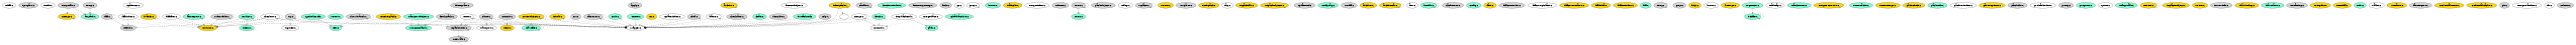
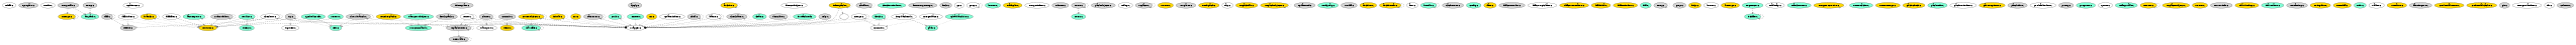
  digraph {
    node [fillcolor=lightgrey metric1=1 style=filled]
    edge [arrowhead=odot style=dotted]
    n1 [fillcolor=white label="xdiffi.c" metric1=3]
    n2 [label="xprepare.c" metric1=3]
    n3 [fillcolor=white label="xutils.c"]
    n4 [fillcolor=gold label="xmerge.c" metric1=7]
    n5 [fillcolor=white label="xpatience.c"]
    n6 [label="xhistogram.c"]
    n7 [label="apply.c" metric1=7]
    n8 [fillcolor=gold label="archive.c" metric1=4]
    n9 [fillcolor=white label="bisect--helper.c"]
    n10 [fillcolor=white label="blame.c" metric1=13]
    n11 [fillcolor=gold label="branch.c" metric1=14]
    n12 [label="cat-file.c" metric1=9]
    n13 [label="check-attr.c" metric1=2]
    n14 [fillcolor=aquamarine label="checkout-index.c" metric1=6]
    n15 [fillcolor=white label="checkout.c" metric1=5]
    n16 [fillcolor=aquamarine label="clean.c" metric1=6]
    n17 [label="clone.c" metric1=2]
    n18 [label="commit.c" metric1=3]
    n19 [fillcolor=gold label="count-objects.c" metric1=3]
    n20 [label="describe.c"]
    n21 [fillcolor=white label="diff-files.c" metric1=0]
    n22 [fillcolor=white label="diff-index.c" metric1=0]
    n23 [label="diff.c" metric1=2]
    n24 [fillcolor=aquamarine label="fast-export.c" metric1=3]
    n25 [label="fetch-pack.c" metric1=3]
    n26 [fillcolor=aquamarine label="fetch.c" metric1=13]
    n27 [label="fmt-merge-msg.c" metric1=4]
    n28 [fillcolor=aquamarine label="for-each-ref.c" metric1=13]
    n29 [label="fsck.c" metric1=3]
    n30 [fillcolor=white label="gc.c" metric1=5]
    n31 [fillcolor=white label="grep.c" metric1=17]
    n32 [label="help.c" metric1=2]
    n33 [fillcolor=gold label="index-pack.c" metric1=5]
    n34 [fillcolor=gold label="init-db.c" metric1=10]
    n35 [label="log.c" metric1=19]
    n36 [fillcolor=aquamarine label="ls-tree.c" metric1=3]
    n37 [fillcolor=gold label="mailsplit.c"]
    n38 [fillcolor=white label="merge.c" metric1=6]
    n39 [fillcolor=white label="merge-base.c" metric1=3]
    n40 [label="merge-file.c" metric1=2]
    n41 [fillcolor=white label="merge-index.c"]
    n42 [label="mktree.c"]
-   n43 [label="mv.c" metric1=5]
+   n43 [fillcolor=gold label="mv.c" metric1=5]
    n44 [label="name-rev.c" metric1=7]
    n45 [label="notes.c" metric1=15]
    n46 [label="pack-objects.c" metric1=5]
    n47 [fillcolor=aquamarine label="push.c" metric1=6]
    n48 [fillcolor=gold label="receive-pack.c" metric1=7]
    n49 [fillcolor=white label="reflog.c"]
    n50 [fillcolor=aquamarine label="remote.c" metric1=17]
    n51 [label="replace.c" metric1=3]
    n52 [fillcolor=gold label="rerere.c" metric1=2]
    n53 [fillcolor=white label="reset.c" metric1=22]
    n54 [fillcolor=aquamarine label="rev-list.c" metric1=3]
    n55 [label="rev-parse.c" metric1=2]
    n56 [fillcolor=aquamarine label="revert.c" metric1=3]
    n57 [fillcolor=gold label="rm.c" metric1=2]
    n58 [fillcolor=gold label="send-pack.c"]
    n59 [label="show-branch.c" metric1=13]
    n60 [fillcolor=aquamarine label="symbolic-ref.c"]
    n61 [fillcolor=white label="tag.c" metric1=9]
    n62 [fillcolor=gold label="unpack-file.c"]
    n63 [fillcolor=gold label="unpack-objects.c" metric1=3]
    n64 [fillcolor=white label="update-index.c" metric1=5]
    n65 [label="update-ref.c" metric1=3]
    n66 [fillcolor=aquamarine label="upload-archive.c"]
    n67 [fillcolor=aquamarine label="verify-tag.c"]
    n68 [label="svndiff.c"]
    n69 [fillcolor=aquamarine label="path.c" metric1=9]
    n70 [fillcolor=aquamarine label="abspath.c" metric1=2]
    n71 [fillcolor=gold label="archive.c" metric1=7]
    n72 [fillcolor=gold label="archive-tar.c" metric1=3]
    n73 [fillcolor=white label="attr.c"]
    n74 [fillcolor=aquamarine label="bisect.c"]
    n75 [fillcolor=aquamarine label="bundle.c" metric1=6]
    n76 [label="cache-tree.c" metric1=3]
    n77 [fillcolor=white label="commit.c" metric1=3]
    n78 [fillcolor=aquamarine label="config.c" metric1=2]
    n79 [fillcolor=gold label="date.c"]
    n80 [label="diffcore-order.c"]
    n81 [fillcolor=white label="diffcore-pickaxe.c" metric1=0]
    n82 [fillcolor=gold label="diffcore-rename.c"]
    n83 [fillcolor=gold label="diff-delta.c" metric1=0]
    n84 [label="diff-lib.c" metric1=3]
    n85 [fillcolor=gold label="diff-no-index.c"]
    n86 [fillcolor=aquamarine label="diff.c" metric1=13]
    n87 [label="entry.c" metric1=4]
    n88 [label="grep.c" metric1=3]
    n89 [fillcolor=gold label="help.c"]
    n90 [fillcolor=gold label="ident.c" metric1=2]
    n91 [fillcolor=white label="kwset.c" metric1=9]
    n92 [fillcolor=gold label="ll-merge.c" metric1=2]
    n93 [fillcolor=aquamarine label="lockfile.c" metric1=6]
    n94 [fillcolor=white label="log-tree.c"]
    n95 [fillcolor=white label="mailmap.c" metric1=4]
    n96 [fillcolor=aquamarine label="match-trees.c" metric1=6]
    n97 [fillcolor=gold label="merge-recursive.c" metric1=7]
    n98 [fillcolor=aquamarine label="notes.c" metric1=8]
    n99 [fillcolor=aquamarine label="notes-cache.c"]
    n100 [fillcolor=gold label="notes-merge.c" metric1=2]
    n101 [fillcolor=gold label="pack-check.c"]
    n102 [fillcolor=aquamarine label="pack-refs.c" metric1=2]
    n103 [fillcolor=white label="pack-revindex.c" metric1=0]
    n104 [fillcolor=gold label="parse-options.c"]
    n105 [label="patch-ids.c"]
    n106 [fillcolor=white label="preload-index.c" metric1=2]
    n107 [label="pretty.c"]
    n108 [fillcolor=aquamarine label="progress.c" metric1=0]
    n109 [fillcolor=white label="quote.c" metric1=3]
    n110 [fillcolor=aquamarine label="reflog-walk.c"]
    n111 [fillcolor=aquamarine label="refs.c" metric1=6]
    n112 [fillcolor=gold label="remote.c" metric1=15]
    n113 [fillcolor=gold label="replace_object.c"]
    n114 [fillcolor=gold label="rerere.c" metric1=3]
    n115 [fillcolor=gold label="revision.c" metric1=4]
    n116 [fillcolor=aquamarine label="run-command.c"]
    n117 [label="server-info.c" metric1=4]
    n118 [label="setup.c" metric1=6]
    n119 [fillcolor=aquamarine label="sequencer.c" metric1=2]
    n120 [fillcolor=gold label="sha1-lookup.c"]
    n121 [fillcolor=aquamarine label="sha1_file.c" metric1=14]
    n122 [fillcolor=aquamarine label="sha1_name.c" metric1=4]
    n123 [label="streaming.c"]
    n124 [fillcolor=gold label="string-list.c" metric1=2]
    n125 [label="submodule.c" metric1=4]
    n126 [fillcolor=white label="transport.c" metric1=9]
    n127 [fillcolor=aquamarine label="transport-helper.c"]
    n128 [fillcolor=gold label="tree-diff.c"]
    n129 [label="tree-walk.c" metric1=4]
    n130 [label="unpack-trees.c" metric1=6]
    n131 [fillcolor=aquamarine label="utf8.c" metric1=0]
    n132 [fillcolor=white label="walker.c"]
    n133 [fillcolor=white label="wrapper.c" metric1=4]
    n134 [fillcolor=gold label="wt-status.c"]
    n135 [label="fast-import.c" metric1=13]
    n136 [label="shell.c" metric1=4]
    n137 [fillcolor=white label="http-backend.c"]
    n138 [fillcolor=gold label="credential-store.c"]
    n139 [fillcolor=gold label="credential-cache.c"]
    n140 [label="git.c"]
    n141 [fillcolor=white label="test-genrandom.c" metric1=0]
    n142 [fillcolor=white label="dir.c" metric1=3]
    n143 [label="column.c"]
    "" [fillcolor=white metric1=""]
    subgraph sub_1 {
      label=src
      n69
      n70
      n71
      n72
      n73
      n74
      n75
      n76
      n77
      n78
      n79
      n80
      n81
      n82
      n83
      n84
      n85
      n86
      n87
      n88
      n89
      n90
      n91
      n92
      n93
      n94
      n95
      n96
      n97
      n98
      n99
      n100
      n101
      n102
      n103
      n104
      n105
      n106
      n107
      n108
      n109
      n110
      n111
      n112
      n113
      n114
      n115
      n116
      n117
      n118
      n119
      n120
      n121
      n122
      n123
      n124
      n125
      n126
      n127
      n128
      n129
      n130
      n131
      n132
      n133
      n134
      n135
      n136
      n137
      n138
      n139
      n140
      n141
      n142
      n143
      subgraph sub_2 {
        label=xdiff
        n1
        n2
        n3
        n4
        n5
        n6
      }
      subgraph sub_3 {
        label=builtin
        n7
        n8
        n9
        n10
        n11
        n12
        n13
        n14
        n15
        n16
        n17
        n18
        n19
        n20
        n21
        n22
        n23
        n24
        n25
        n26
        n27
        n28
        n29
        n30
        n31
        n32
        n33
        n34
        n35
        n36
        n37
        n38
        n39
        n40
        n41
        n42
        n43
        n44
        n45
        n46
        n47
        n48
        n49
        n50
        n51
        n52
        n53
        n54
        n55
        n56
        n57
        n58
        n59
        n60
        n61
        n62
        n63
        n64
        n65
        n66
        n67
      }
      subgraph sub_4 {
        label=vcs_svn
        n68
      }
    }
    n4 -> n4 [arrowhead=onormal style=dashed]
    n8 -> n8 [arrowhead=onormal]
    n10 -> n10 [arrowhead=onormal style=dashed]
    n10 -> n133 [style=dashed]
    n11 -> n11 [style=dashed]
    n11 -> n115 [arrowhead=onormal]
    n12 -> n12 [arrowhead=onormal]
    n13 -> n13
    n13 -> n133
    n15 -> n15 [style=dashed]
    n15 -> n84 [style=dashed]
    n15 -> n115 [arrowhead=onormal style=dashed]
    n15 -> n130 [style=dashed]
    n15 -> n133
    n16 -> n133
    n17 -> n17
    n17 -> n126 [arrowhead=onormal]
    n17 -> n130 [arrowhead=onormal]
    n17 -> n133 [arrowhead=onormal style=dashed]
    n18 -> n90 [arrowhead=onormal]
    n18 -> n133
    n19 -> n19 [style=dashed]
    n19 -> n121
    n19 -> n133 [arrowhead=onormal style=dashed]
    n20 -> n20
    n20 -> n133
    n21 -> n115 [style=dashed]
    n22 -> n84
    n22 -> n115 [arrowhead=onormal]
    n23 -> n23 [style=dashed]
    n23 -> n84 [arrowhead=onormal style=dashed]
    n23 -> n115
    n24 -> n24
    n24 -> n115 [arrowhead=onormal]
    n25 -> n116 [style=dashed]
    n25 -> n133 [arrowhead=onormal]
    n26 -> n26
    n26 -> n77
    n26 -> n133 [arrowhead=onormal]
    n28 -> n133 [style=dashed]
    n31 -> n31 [style=dashed]
    n32 -> n133 [arrowhead=onormal style=dashed]
    n33 -> n33
    n33 -> n133 [arrowhead=onormal style=dashed]
    n33 -> "" [arrowhead=onormal]
    n34 -> n34
    n34 -> n133 [arrowhead=onormal]
    n35 -> n35 [arrowhead=onormal]
    n35 -> n94 [arrowhead=onormal]
    n35 -> n111
    n35 -> n115 [arrowhead=onormal style=dashed]
    n35 -> n133
    n38 -> n38 [arrowhead=onormal style=dashed]
    n38 -> n77 [style=dashed]
    n38 -> n133
    n39 -> n77 [arrowhead=onormal]
    n40 -> n4 [arrowhead=onormal]
    n40 -> n70 [style=dashed]
    n43 -> n133
    n44 -> n44 [arrowhead=onormal style=dashed]
    n44 -> n133 [style=dashed]
    n45 -> n45 [arrowhead=onormal style=dashed]
    n45 -> n98 [arrowhead=onormal style=dashed]
    n47 -> n47 [arrowhead=onormal]
    n47 -> n133 [arrowhead=onormal]
    n48 -> n111 [arrowhead=onormal]
    n48 -> n116
    n48 -> n133 [arrowhead=onormal]
    n50 -> n133
    n51 -> n51 [arrowhead=onormal style=dashed]
    n53 -> n53 [arrowhead=onormal style=dashed]
    n53 -> n130 [arrowhead=onormal]
    n53 -> n133 [style=dashed]
    n54 -> n54
    n54 -> n74 [style=dashed]
    n54 -> n115 [arrowhead=onormal style=dashed]
    n56 -> n115 [arrowhead=onormal style=dashed]
    n56 -> n133
    n57 -> n133
    n59 -> n59 [style=dashed]
    n59 -> n111 [arrowhead=onormal]
    n59 -> n133 [arrowhead=onormal]
    n60 -> n111 [arrowhead=onormal style=dashed]
    n63 -> n63 [arrowhead=onormal]
    n64 -> n133
    n66 -> n69
    n72 -> n72 [arrowhead=onormal style=dashed]
    n75 -> n75 [style=dashed]
    n87 -> n87
    n93 -> n93 [arrowhead=onormal style=dashed]
    n97 -> n97
    n112 -> n112 [style=dashed]
    n118 -> n70 [arrowhead=onormal style=dashed]
    n119 -> n93 [arrowhead=onormal style=dashed]
    n121 -> n121 [arrowhead=onormal style=dashed]
    n125 -> n115 [style=dashed]
    n125 -> n125 [style=dashed]
    n127 -> n116
    n129 -> n129 [style=dashed]
    n130 -> n129 [style=dashed]
    n130 -> n130 [arrowhead=onormal style=dashed]
    n136 -> n133 [style=dashed]
    n136 -> n136 [arrowhead=onormal style=dashed]
    n137 -> n69 [arrowhead=onormal style=dashed]
    n137 -> n133
    "" -> n133 [arrowhead=onormal style=dashed]
  }
